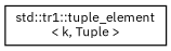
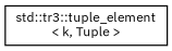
  digraph {
    rankdir=LR
    fontname="IBM Plex Sans"
-   n1 [color=black fillcolor=white fontname="IBM Plex Sans" fontsize=10 height=0.2 label="std::tr1::tuple_element\l\< k, Tuple \>" shape=record style=filled width=0.4]
+   n1 [color=black fillcolor=white fontname="IBM Plex Sans" fontsize=10 height=0.2 label="std::tr3::tuple_element\l\< k, Tuple \>" shape=record style=filled width=0.4]
  }
